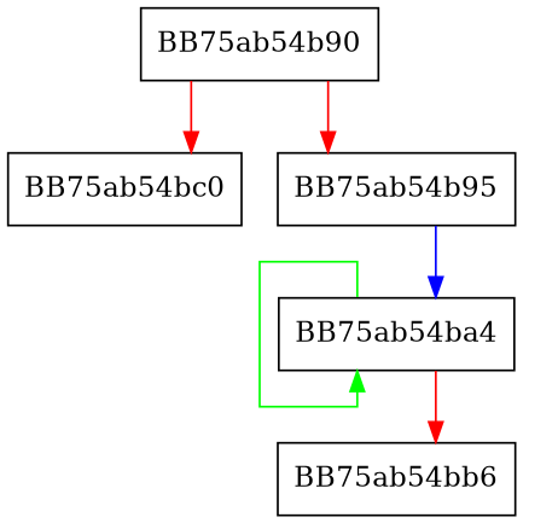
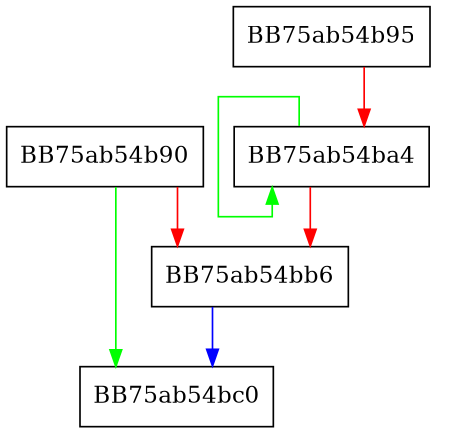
  digraph {
    splines=ortho
    node [shape=box]
    edge [color=green]
    BB75ab54b90
    BB75ab54bc0
    BB75ab54b95
    n4 [label=BB75ab54ba4]
    BB75ab54bb6
-   BB75ab54b90 -> BB75ab54bc0 [color=red]
-   BB75ab54b90 -> BB75ab54b95 [color=red]
-   BB75ab54b95 -> n4 [color=blue]
+   BB75ab54b90 -> BB75ab54bc0
+   BB75ab54b90 -> BB75ab54bb6 [color=red]
+   BB75ab54b95 -> n4 [color=red]
    n4 -> n4
    n4 -> BB75ab54bb6 [color=red]
+   BB75ab54bb6 -> BB75ab54bc0 [color=blue]
  }
